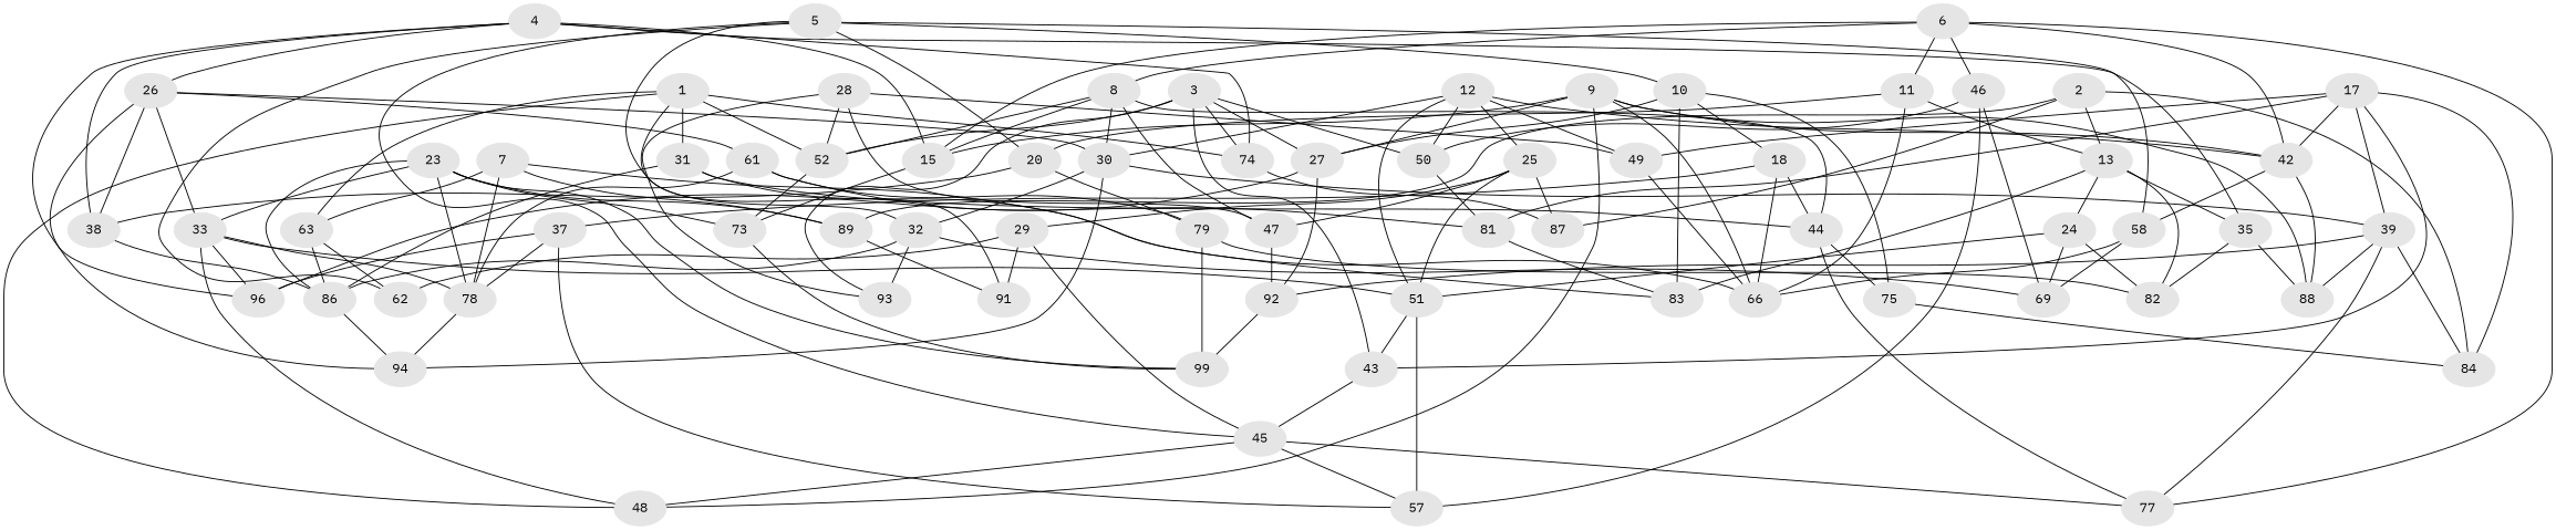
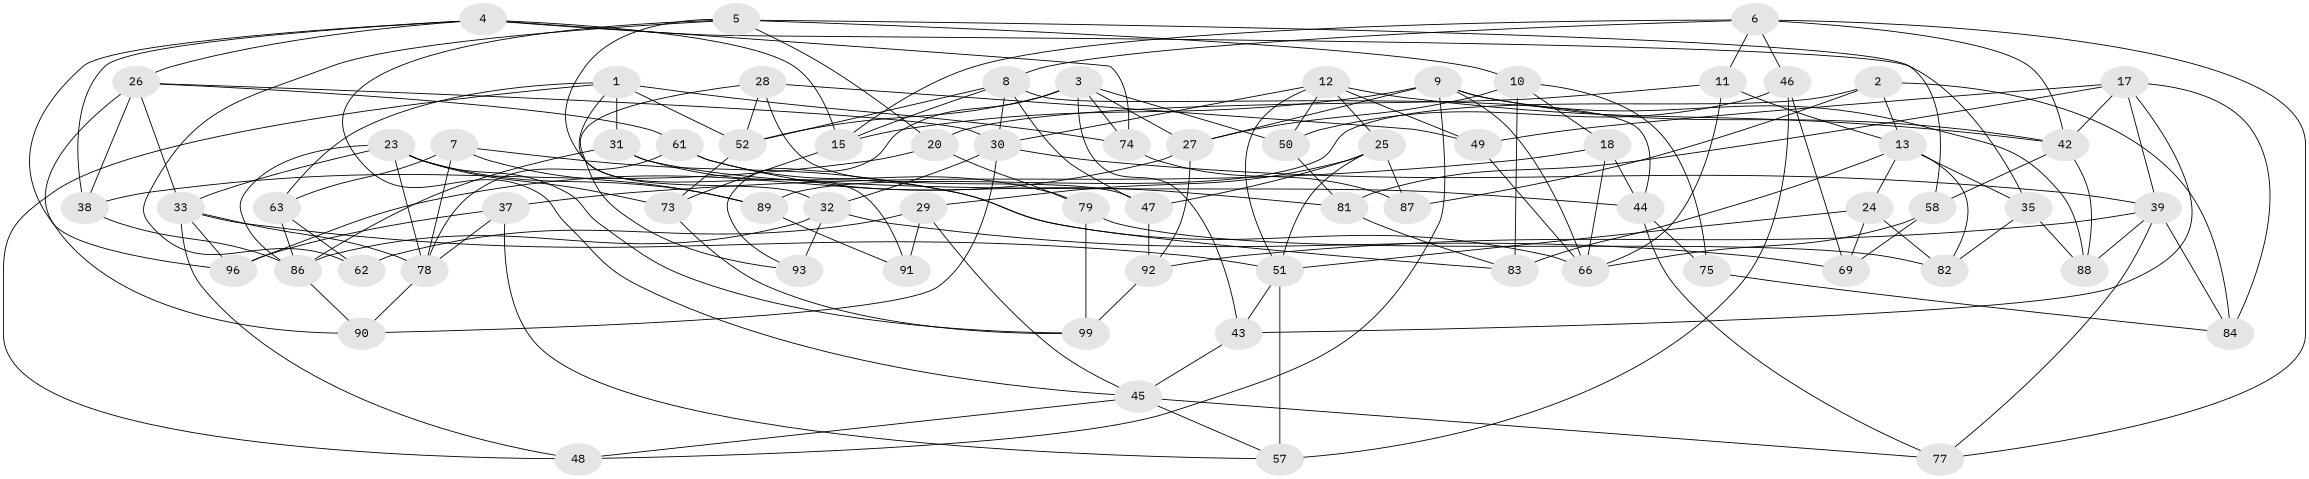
  graph {
    fontname="IBM Plex Mono"
    node [color=gray90 fontname="IBM Plex Mono" style=filled]
    edge [fontname="IBM Plex Mono"]
    1 [super="+19"]
    31
    32 [super="+36"]
    48
    52 [super="+90"]
    63
    74
    44 [super="+51"]
    83
    86 [super="+100"]
    93
    69
    73 [super="+97"]
    n14 [label=62]
    87
    13 [super="+68"]
    35
    24
    82
    2
    84
    89
    91
    3 [super="+71"]
    27 [super="+56"]
    43
    50
    96
    92
    45 [super="+59"]
    81
    4 [super="+22"]
    15 [super="+72"]
    26 [super="+62"]
    38
    30 [super="+67"]
    33 [super="+53"]
    61
-   94
+   94 [label=90]
    88
    5 [super="+85"]
    10 [super="+14"]
    20
    58
    18
    75
    79
    77
    57
    66 [super="+98"]
    6 [super="+40"]
    8 [super="+16"]
    11
    42 [super="+60"]
    46
    47
    7
    78 [super="+80"]
    39 [super="+55"]
    9 [super="+64"]
    37
    12 [super="+21"]
    25 [super="+54"]
    n64 [label=51 super="+95"]
    49
    29 [super="+76"]
    99
    17 [super="+70"]
    23 [super="+34"]
    28
    1 -- 31
    1 -- 32
    1 -- 48
    1 -- 52
    1 -- 63
    1 -- 74
    31 -- 44
    31 -- 83
    31 -- 86
    32 -- 86
    32 -- 93 [weight=2]
    32 -- 69
    52 -- 73 [weight=2]
    63 -- 86
    63 -- n14
    74 -- 87
    44 -- 75 [weight=2]
    44 -- 77
    86 -- 94
    73 -- 99
    13 -- 83
    13 -- 35
    13 -- 24
    13 -- 82
    35 -- 82
    35 -- 88
    24 -- 69
    24 -- 82
    24 -- n64
    2 -- 87
    2 -- 13
    2 -- 84
    2 -- 89
    89 -- 91
    3 -- 52
    3 -- 74
    3 -- 93
    3 -- 27
    3 -- 43
    3 -- 50
    27 -- 96
    27 -- 92
    43 -- 45
    50 -- 81
    92 -- 99
    45 -- 48
    45 -- 77
    45 -- 57
    81 -- 83
    4 -- 74
    4 -- 35
    4 -- 96
    4 -- 15
    4 -- 26
    4 -- 38
    15 -- 73 [weight=2]
    26 -- 38
    26 -- 30
    26 -- 33
    26 -- 61
    26 -- 94
    38 -- 86
    30 -- 32
    30 -- 94
    30 -- 39
    33 -- 48
    33 -- 96
    33 -- 78
    33 -- n64
    61 -- 81
    61 -- 79
    61 -- 78
    5 -- n14
    5 -- 91
    5 -- 45
    5 -- 10
    5 -- 20
    5 -- 58
    10 -- 83
    10 -- 27 [weight=2]
    10 -- 18
    10 -- 75
    20 -- 38
    20 -- 79
    58 -- 69
    58 -- 66
    18 -- 44
    18 -- 66
    18 -- 37
    75 -- 84
    79 -- 82
    79 -- 99
    6 -- 15
    6 -- 77
    6 -- 8
    6 -- 11
    6 -- 42
    6 -- 46
    8 -- 52
    8 -- 44
    8 -- 15
    8 -- 30
    8 -- 47
    11 -- 13
    11 -- 20
    11 -- 66
    42 -- 88
    42 -- 58
    46 -- 69
    46 -- 50
    46 -- 57
    47 -- 92
    7 -- 63
    7 -- 89
    7 -- 66
    7 -- 78
    78 -- 94
    39 -- 84
    39 -- 92
    39 -- 88
    39 -- 77
    9 -- 48
    9 -- 27
    9 -- 15
    9 -- 88
    9 -- 66
    9 -- 42
    37 -- 96
    37 -- 57
    37 -- 78
    12 -- 50
    12 -- 30
    12 -- 42
    12 -- 25
    12 -- n64
    12 -- 49
    25 -- 87 [weight=2]
    25 -- 47
    25 -- n64
    25 -- 29
    n64 -- 43
    n64 -- 57
    49 -- 66
    29 -- n14 [weight=2]
    29 -- 91 [weight=2]
    29 -- 45
    17 -- 84
    17 -- 43
    17 -- 81
    17 -- 42
    17 -- 39
    17 -- 49
    23 -- 86
    23 -- 73
    23 -- 89
    23 -- 33
    23 -- 78
    23 -- 99
    28 -- 52
    28 -- 93
    28 -- 47
    28 -- 49
  }
